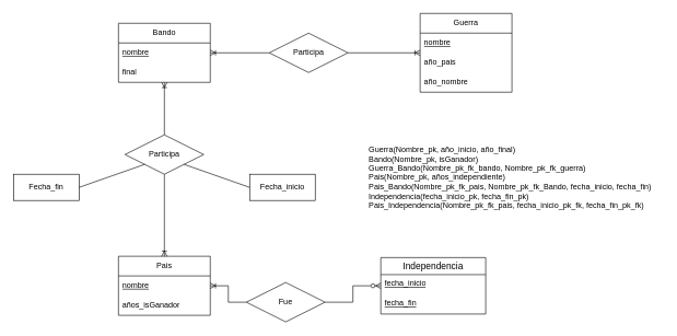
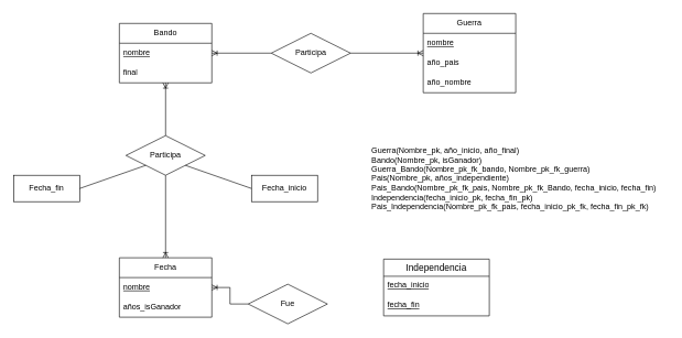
  <mxCell id="0" />
  <mxCell id="1" parent="0" />
  <mxCell id="2" value="Guerra" style="swimlane;fontStyle=0;childLayout=stackLayout;horizontal=1;startSize=30;horizontalStack=0;resizeParent=1;resizeParentMax=0;resizeLast=0;collapsible=1;marginBottom=0;whiteSpace=wrap;html=1;" parent="1" vertex="1"><mxGeometry x="640" y="20" width="140" height="120" as="geometry" /></mxCell>
  <mxCell id="3" value="&lt;u&gt;nombre&lt;/u&gt;" style="text;strokeColor=none;fillColor=none;align=left;verticalAlign=middle;spacingLeft=4;spacingRight=4;overflow=hidden;points=[[0,0.5],[1,0.5]];portConstraint=eastwest;rotatable=0;whiteSpace=wrap;html=1;" parent="2" vertex="1"><mxGeometry y="30" width="140" height="30" as="geometry" /></mxCell>
  <mxCell id="4" value="año_pais" style="text;strokeColor=none;fillColor=none;align=left;verticalAlign=middle;spacingLeft=4;spacingRight=4;overflow=hidden;points=[[0,0.5],[1,0.5]];portConstraint=eastwest;rotatable=0;whiteSpace=wrap;html=1;" parent="2" vertex="1"><mxGeometry y="60" width="140" height="30" as="geometry" /></mxCell>
  <mxCell id="5" value="año_nombre" style="text;strokeColor=none;fillColor=none;align=left;verticalAlign=middle;spacingLeft=4;spacingRight=4;overflow=hidden;points=[[0,0.5],[1,0.5]];portConstraint=eastwest;rotatable=0;whiteSpace=wrap;html=1;" parent="2" vertex="1"><mxGeometry y="90" width="140" height="30" as="geometry" /></mxCell>
- <mxCell id="6" value="Pais" style="swimlane;fontStyle=0;childLayout=stackLayout;horizontal=1;startSize=30;horizontalStack=0;resizeParent=1;resizeParentMax=0;resizeLast=0;collapsible=1;marginBottom=0;whiteSpace=wrap;html=1;" parent="1" vertex="1"><mxGeometry x="180" y="390" width="140" height="90" as="geometry" /></mxCell>
+ <mxCell id="6" value="Fecha" style="swimlane;fontStyle=0;childLayout=stackLayout;horizontal=1;startSize=30;horizontalStack=0;resizeParent=1;resizeParentMax=0;resizeLast=0;collapsible=1;marginBottom=0;whiteSpace=wrap;html=1;" parent="1" vertex="1"><mxGeometry x="180" y="390" width="140" height="90" as="geometry" /></mxCell>
  <mxCell id="7" value="&lt;u&gt;nombre&lt;/u&gt;" style="text;strokeColor=none;fillColor=none;align=left;verticalAlign=middle;spacingLeft=4;spacingRight=4;overflow=hidden;points=[[0,0.5],[1,0.5]];portConstraint=eastwest;rotatable=0;whiteSpace=wrap;html=1;" parent="6" vertex="1"><mxGeometry y="30" width="140" height="30" as="geometry" /></mxCell>
  <mxCell id="8" value="años_isGanador" style="text;strokeColor=none;fillColor=none;align=left;verticalAlign=middle;spacingLeft=4;spacingRight=4;overflow=hidden;points=[[0,0.5],[1,0.5]];portConstraint=eastwest;rotatable=0;whiteSpace=wrap;html=1;" parent="6" vertex="1"><mxGeometry y="60" width="140" height="30" as="geometry" /></mxCell>
  <mxCell id="9" value="Independencia" style="swimlane;fontStyle=0;childLayout=stackLayout;horizontal=1;startSize=26;horizontalStack=0;resizeParent=1;resizeParentMax=0;resizeLast=0;collapsible=1;marginBottom=0;align=center;fontSize=14;" parent="1" vertex="1"><mxGeometry x="580" y="392" width="160" height="86" as="geometry" /></mxCell>
  <mxCell id="10" value="&lt;u&gt;fecha_inicio&lt;/u&gt;" style="text;strokeColor=none;fillColor=none;spacingLeft=4;spacingRight=4;overflow=hidden;rotatable=0;points=[[0,0.5],[1,0.5]];portConstraint=eastwest;fontSize=12;whiteSpace=wrap;html=1;" parent="9" vertex="1"><mxGeometry y="26" width="160" height="30" as="geometry" /></mxCell>
  <mxCell id="11" value="&lt;u&gt;fecha_fin&lt;/u&gt;" style="text;strokeColor=none;fillColor=none;spacingLeft=4;spacingRight=4;overflow=hidden;rotatable=0;points=[[0,0.5],[1,0.5]];portConstraint=eastwest;fontSize=12;whiteSpace=wrap;html=1;" parent="9" vertex="1"><mxGeometry y="56" width="160" height="30" as="geometry" /></mxCell>
  <mxCell id="12" style="edgeStyle=orthogonalEdgeStyle;rounded=0;orthogonalLoop=1;jettySize=auto;html=1;endArrow=ERoneToMany;endFill=0;" parent="1" source="14" target="6" edge="1"><mxGeometry relative="1" as="geometry" /></mxCell>
  <mxCell id="13" style="edgeStyle=orthogonalEdgeStyle;rounded=0;orthogonalLoop=1;jettySize=auto;html=1;endArrow=ERoneToMany;endFill=0;" parent="1" source="14" target="22" edge="1"><mxGeometry relative="1" as="geometry" /></mxCell>
  <mxCell id="14" value="Participa" style="shape=rhombus;perimeter=rhombusPerimeter;whiteSpace=wrap;html=1;align=center;" parent="1" vertex="1"><mxGeometry x="190" y="205" width="120" height="60" as="geometry" /></mxCell>
- <mxCell id="15" style="edgeStyle=orthogonalEdgeStyle;rounded=0;orthogonalLoop=1;jettySize=auto;html=1;endArrow=ERzeroToMany;endFill=0;" parent="1" source="17" target="9" edge="1"><mxGeometry relative="1" as="geometry" /></mxCell>
  <mxCell id="16" style="edgeStyle=orthogonalEdgeStyle;rounded=0;orthogonalLoop=1;jettySize=auto;html=1;endArrow=ERoneToMany;endFill=0;" parent="1" source="17" target="6" edge="1"><mxGeometry relative="1" as="geometry" /></mxCell>
  <mxCell id="17" value="Fue" style="shape=rhombus;perimeter=rhombusPerimeter;whiteSpace=wrap;html=1;align=center;" parent="1" vertex="1"><mxGeometry x="375" y="430" width="120" height="60" as="geometry" /></mxCell>
  <mxCell id="18" value="Fecha_inicio" style="whiteSpace=wrap;html=1;align=center;" parent="1" vertex="1"><mxGeometry x="380" y="265" width="100" height="40" as="geometry" /></mxCell>
  <mxCell id="19" value="Fecha_fin" style="whiteSpace=wrap;html=1;align=center;" parent="1" vertex="1"><mxGeometry x="20" y="265" width="100" height="40" as="geometry" /></mxCell>
  <mxCell id="20" value="" style="endArrow=none;html=1;rounded=0;exitX=1;exitY=0.5;exitDx=0;exitDy=0;entryX=0;entryY=1;entryDx=0;entryDy=0;" parent="1" source="19" target="14" edge="1"><mxGeometry width="50" height="50" relative="1" as="geometry"><mxPoint x="200" y="155" as="sourcePoint" /><mxPoint x="250" y="105" as="targetPoint" /></mxGeometry></mxCell>
  <mxCell id="21" value="" style="endArrow=none;html=1;rounded=0;entryX=0;entryY=0.5;entryDx=0;entryDy=0;exitX=1;exitY=1;exitDx=0;exitDy=0;" parent="1" source="14" target="18" edge="1"><mxGeometry width="50" height="50" relative="1" as="geometry"><mxPoint x="200" y="155" as="sourcePoint" /><mxPoint x="250" y="105" as="targetPoint" /></mxGeometry></mxCell>
  <mxCell id="22" value="Bando" style="swimlane;fontStyle=0;childLayout=stackLayout;horizontal=1;startSize=30;horizontalStack=0;resizeParent=1;resizeParentMax=0;resizeLast=0;collapsible=1;marginBottom=0;whiteSpace=wrap;html=1;" parent="1" vertex="1"><mxGeometry x="180" y="35" width="140" height="90" as="geometry" /></mxCell>
  <mxCell id="23" value="&lt;u&gt;nombre&lt;/u&gt;" style="text;strokeColor=none;fillColor=none;align=left;verticalAlign=middle;spacingLeft=4;spacingRight=4;overflow=hidden;points=[[0,0.5],[1,0.5]];portConstraint=eastwest;rotatable=0;whiteSpace=wrap;html=1;" parent="22" vertex="1"><mxGeometry y="30" width="140" height="30" as="geometry" /></mxCell>
  <mxCell id="24" value="final" style="text;strokeColor=none;fillColor=none;align=left;verticalAlign=middle;spacingLeft=4;spacingRight=4;overflow=hidden;points=[[0,0.5],[1,0.5]];portConstraint=eastwest;rotatable=0;whiteSpace=wrap;html=1;" parent="22" vertex="1"><mxGeometry y="60" width="140" height="30" as="geometry" /></mxCell>
  <mxCell id="25" style="edgeStyle=orthogonalEdgeStyle;rounded=0;orthogonalLoop=1;jettySize=auto;html=1;endArrow=ERoneToMany;endFill=0;" parent="1" source="27" target="22" edge="1"><mxGeometry relative="1" as="geometry" /></mxCell>
  <mxCell id="26" style="edgeStyle=orthogonalEdgeStyle;rounded=0;orthogonalLoop=1;jettySize=auto;html=1;endArrow=ERoneToMany;endFill=0;" parent="1" source="27" target="2" edge="1"><mxGeometry relative="1" as="geometry" /></mxCell>
  <mxCell id="27" value="Participa" style="shape=rhombus;perimeter=rhombusPerimeter;whiteSpace=wrap;html=1;align=center;" parent="1" vertex="1"><mxGeometry x="410" y="50" width="120" height="60" as="geometry" /></mxCell>
  <mxCell id="28" value="&lt;div align=&quot;left&quot;&gt;Guerra(Nombre_pk, año_inicio, año_final)&lt;/div&gt;&lt;div align=&quot;left&quot;&gt;Bando(Nombre_pk, isGanador)&lt;/div&gt;&lt;div align=&quot;left&quot;&gt;Guerra_Bando(Nombre_pk_fk_bando, Nombre_pk_fk_guerra)&lt;/div&gt;&lt;div align=&quot;left&quot;&gt;Pais(Nombre_pk, años_independiente)&lt;/div&gt;&lt;div align=&quot;left&quot;&gt;Pais_Bando(Nombre_pk_fk_pais, Nombre_pk_fk_Bando, fecha_inicio, fecha_fin)&lt;/div&gt;&lt;div align=&quot;left&quot;&gt;Independencia(fecha_inicio_pk, fecha_fin_pk)&lt;/div&gt;&lt;div align=&quot;left&quot;&gt;Pais_Independencia(Nombre_pk_fk_pais, fecha_inicio_pk_fk, fecha_fin_pk_fk)&lt;br&gt; &lt;/div&gt;" style="text;html=1;strokeColor=none;fillColor=none;align=left;verticalAlign=middle;whiteSpace=wrap;rounded=0;" parent="1" vertex="1"><mxGeometry x="560" y="205" width="450" height="130" as="geometry" /></mxCell>
